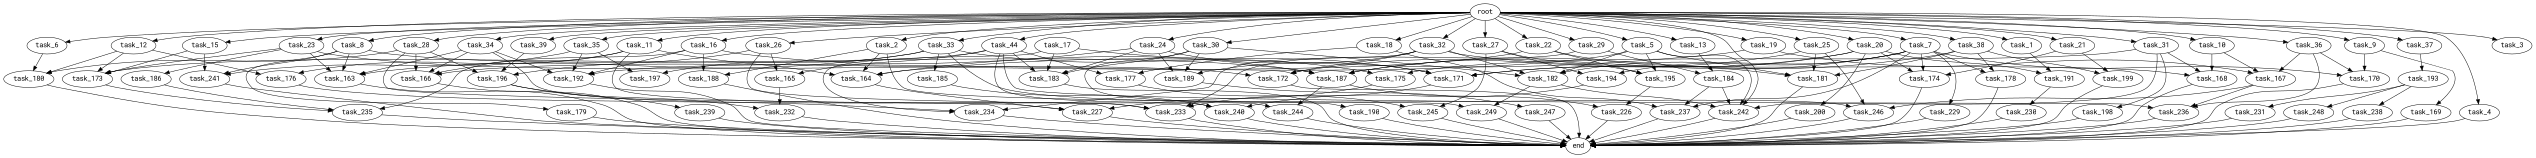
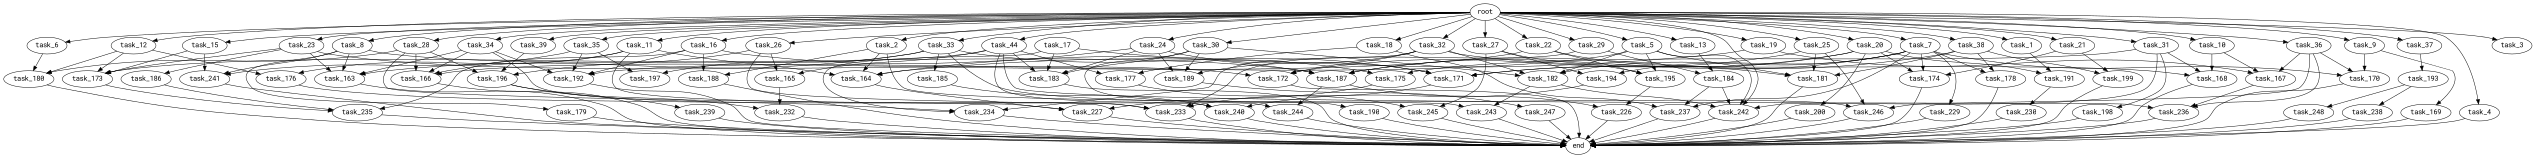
  digraph {
    fontname="Roboto Mono"
    node [fontname="Roboto Mono"]
    edge [fontname="Roboto Mono"]
    root
    task_11
    task_2
    task_23
    task_35
    task_33
    n7 [label=task_44]
    task_3
    task_28
    task_22
    task_21
    task_5
    task_30
    task_9
    task_27
    task_20
    task_37
    task_39
    task_8
    task_15
    task_24
    task_31
    task_12
    task_32
    task_10
    task_29
    task_1
    task_34
    task_4
    task_13
    task_36
    task_16
    task_18
    task_26
    task_25
    task_19
    task_38
    task_6
    task_7
    task_242
    task_164
    task_176
    task_166
    task_240
-   task_243 [label=task_249]
+   task_243
    task_188
    task_173
    task_186
    task_163
    task_172
    task_197
    task_192
    task_241
    task_185
    task_246
    task_175
    task_165
    task_236
    task_183
    task_244
    task_177
    task_227
    task_196
    task_180
    task_195
    task_181
    task_199
    task_174
    task_182
    task_189
    task_190
    task_170
    task_169
    task_245
    task_194
    task_187
    task_200
    task_191
    task_171
    task_193
    task_179
    task_168
    task_198
    task_234
    task_167
    task_233
    task_184
    end
    task_235
    task_237
    task_178
    task_17
    task_229
    task_239
    task_232
-   task_231
    task_226
    task_230
    task_247
    task_248
    task_238
    root -> task_11
    root -> task_2
    root -> task_23
    root -> task_35
    root -> task_33
    root -> n7
    root -> task_3
    root -> task_28
    root -> task_22
    root -> task_21
    root -> task_5
    root -> task_30
    root -> task_9
    root -> task_27
    root -> task_20
    root -> task_37
    root -> task_39
    root -> task_8
    root -> task_15
    root -> task_24
    root -> task_31
    root -> task_12
    root -> task_32
    root -> task_10
    root -> task_29
    root -> task_1
    root -> task_34
    root -> task_4
    root -> task_13
    root -> task_36
    root -> task_16
    root -> task_18
    root -> task_26
    root -> task_25
    root -> task_19
    root -> task_38
    root -> task_6
    root -> task_7
    root -> task_242
    task_11 -> task_164
    task_11 -> task_176
    task_11 -> task_166
    task_11 -> task_240
    task_2 -> task_164
    task_2 -> task_243
    task_2 -> task_188
    task_23 -> task_173
    task_23 -> task_186
    task_23 -> task_163
    task_23 -> task_172
    task_35 -> task_197
    task_35 -> task_192
    task_35 -> task_241
    task_33 -> task_163
    task_33 -> task_197
    task_33 -> task_185
    task_33 -> task_246
    task_33 -> task_175
    n7 -> task_173
    n7 -> task_165
    n7 -> task_236
    n7 -> task_183
    n7 -> task_244
    n7 -> task_177
    task_28 -> task_166
    task_28 -> task_227
    task_28 -> task_196
    task_28 -> task_180
    task_22 -> task_166
    task_22 -> task_195
    task_22 -> task_181
    task_21 -> task_199
    task_21 -> task_174
    task_5 -> task_242
    task_5 -> task_192
    task_5 -> task_195
    task_5 -> task_181
    task_5 -> task_182
    task_30 -> task_183
    task_30 -> task_182
    task_30 -> task_189
    task_30 -> task_190
    task_9 -> task_170
    task_9 -> task_169
    task_27 -> task_195
    task_27 -> task_245
    task_27 -> task_194
    task_20 -> task_174
    task_20 -> task_187
    task_20 -> task_200
    task_20 -> task_191
    task_20 -> task_171
    task_37 -> task_193
    task_39 -> task_196
    task_8 -> task_163
    task_8 -> task_241
    task_8 -> task_187
    task_8 -> task_179
    task_15 -> task_173
    task_15 -> task_241
    task_24 -> task_164
    task_24 -> task_183
    task_24 -> task_189
    task_24 -> task_171
    task_31 -> task_242
    task_31 -> task_175
    task_31 -> task_168
    task_31 -> task_198
    task_12 -> task_176
    task_12 -> task_173
    task_12 -> task_180
    task_32 -> task_172
    task_32 -> task_182
    task_32 -> task_189
    task_32 -> task_168
    task_32 -> task_234
    task_10 -> task_168
    task_10 -> task_167
    task_29 -> task_233
    task_29 -> task_184
    task_1 -> task_191
    task_34 -> task_166
    task_34 -> task_163
    task_34 -> task_192
    task_34 -> task_233
    task_4 -> end
    task_13 -> task_184
-   task_167 -> task_246
+   task_36 -> task_246
    task_36 -> task_236
    task_36 -> task_170
    task_36 -> task_167
    task_16 -> task_188
    task_16 -> task_192
    task_16 -> task_187
    task_16 -> task_235
    task_18 -> task_177
    task_18 -> task_237
    task_26 -> task_165
    task_26 -> task_196
    task_26 -> task_233
    task_25 -> task_172
    task_25 -> task_246
    task_25 -> task_181
    task_19 -> task_164
    task_19 -> task_167
    task_38 -> task_181
    task_38 -> task_199
    task_38 -> task_187
    task_38 -> task_178
    task_6 -> task_180
    task_7 -> task_174
    task_7 -> task_182
    task_7 -> task_170
    task_7 -> task_194
    task_7 -> task_171
    task_7 -> task_237
    task_7 -> task_178
    task_7 -> task_229
    task_242 -> end
    task_164 -> task_227
    task_176 -> task_234
    task_166 -> end
    task_240 -> end
    task_243 -> end
    task_188 -> end
    task_173 -> task_235
    task_186 -> task_235
    task_163 -> end
    task_172 -> end
    task_192 -> end
    task_241 -> end
    task_185 -> task_240
    task_246 -> end
    task_175 -> task_227
    task_165 -> task_232
    task_236 -> end
    task_183 -> end
    task_244 -> end
    task_177 -> task_245
    task_227 -> end
    task_196 -> task_239
    task_196 -> task_232
    task_180 -> end
    task_195 -> task_226
    task_181 -> end
    task_199 -> end
    task_174 -> end
    task_182 -> task_242
    task_182 -> task_243
    task_189 -> task_247
    task_190 -> end
    task_170 -> end
    task_169 -> end
    task_245 -> end
    task_194 -> task_240
    task_187 -> task_244
    task_187 -> task_226
    task_200 -> end
    task_191 -> task_230
    task_171 -> task_233
-   task_193 -> task_231
    task_193 -> task_248
    task_193 -> task_238
    task_179 -> end
    task_168 -> end
    task_198 -> end
    task_234 -> end
    task_167 -> task_236
    task_233 -> end
    task_184 -> task_242
    task_184 -> task_237
    task_235 -> end
    task_237 -> end
    task_178 -> end
    task_17 -> task_183
    task_17 -> task_171
    task_17 -> task_234
    task_229 -> end
    task_239 -> end
    task_232 -> end
-   task_231 -> end
    task_226 -> end
    task_230 -> end
    task_247 -> end
    task_248 -> end
    task_238 -> end
  }
